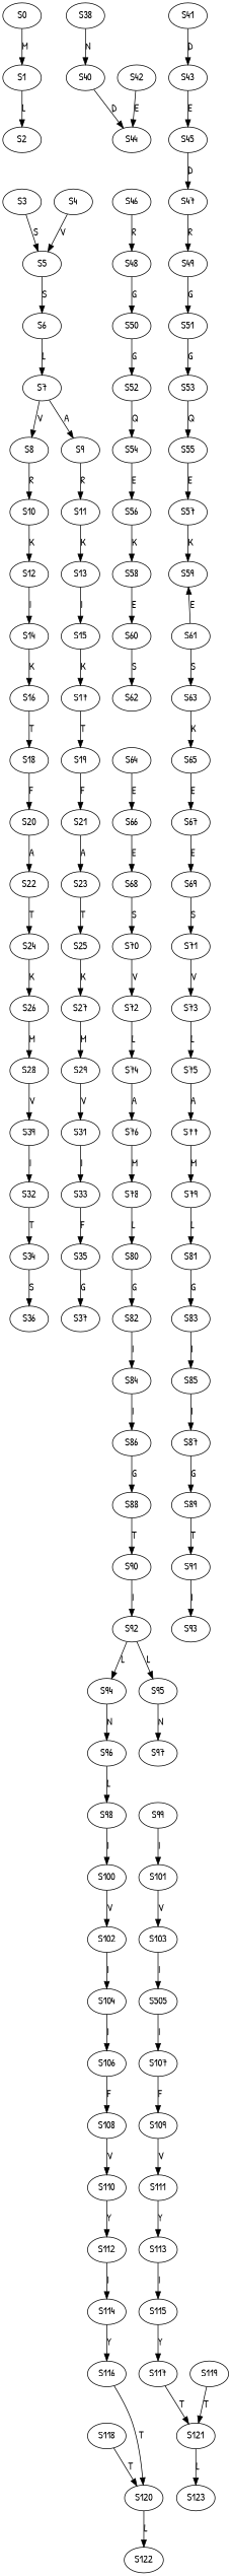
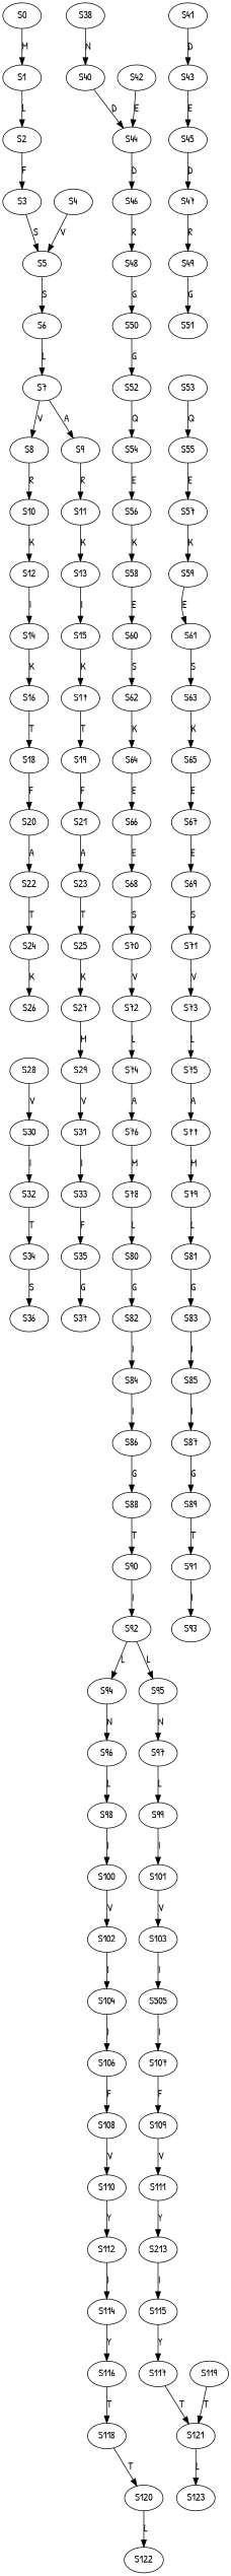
  strict digraph {
    fontname="Patrick Hand"
    node [fontname="Patrick Hand"]
    edge [fontname="Patrick Hand"]
    S0
    S1
    S2
    S3
    S5
    S4
    S6
    S7
    S8
    S9
    S10
    S11
    S12
    S13
    S14
    S15
    S16
    S17
    S18
    S19
    S20
    S21
    S22
    S23
    S24
    S25
    S26
    S27
    S28
    S29
-   S30 [label=S39]
+   S30
    S31
    S32
    S33
    S34
    S35
    S36
    S37
    S38
    S40
    S44
    S41
    S43
    S42
    S45
    S46
    S47
    S48
    S49
    S50
    S51
    S52
    S53
    S54
    S55
    S56
    S57
    S58
    S59
    S60
    S61
    S62
    S63
    S64
    S65
    S66
    S67
    S68
    S69
    S70
    S71
    S72
    S73
    S74
    S75
    S76
    S77
    S78
    S79
    S80
    S81
    S82
    S83
    S84
    S85
    S86
    S87
    S88
    S89
    S90
    S91
    S92
    S93
    S94
    S95
    S96
    S97
    S98
    S99
    S100
    S101
    S102
    S103
    S104
    n105 [label=S505]
    S106
    S107
    S108
    S109
    S110
    S111
    S112
-   S113
+   S113 [label=S213]
    S114
    S115
    S116
    S117
    S118
    S121
    S120
    S119
    S122
    S123
    S0 -> S1 [label=M]
    S1 -> S2 [label=L]
+   S2 -> S3 [label=F]
    S3 -> S5 [label=S]
    S5 -> S6 [label=S]
    S4 -> S5 [label=V]
    S6 -> S7 [label=L]
    S7 -> S8 [label=V]
    S7 -> S9 [label=A]
    S8 -> S10 [label=R]
    S9 -> S11 [label=R]
    S10 -> S12 [label=K]
    S11 -> S13 [label=K]
    S12 -> S14 [label=I]
    S13 -> S15 [label=I]
    S14 -> S16 [label=K]
    S15 -> S17 [label=K]
    S16 -> S18 [label=T]
    S17 -> S19 [label=T]
    S18 -> S20 [label=F]
    S19 -> S21 [label=F]
    S20 -> S22 [label=A]
    S21 -> S23 [label=A]
    S22 -> S24 [label=T]
    S23 -> S25 [label=T]
    S24 -> S26 [label=K]
    S25 -> S27 [label=K]
-   S26 -> S28 [label=M]
    S27 -> S29 [label=M]
    S28 -> S30 [label=V]
    S29 -> S31 [label=V]
    S30 -> S32 [label=I]
    S31 -> S33 [label=I]
    S32 -> S34 [label=T]
    S33 -> S35 [label=F]
    S34 -> S36 [label=S]
    S35 -> S37 [label=G]
    S38 -> S40 [label=N]
    S40 -> S44 [label=D]
+   S44 -> S46 [label=D]
    S41 -> S43 [label=D]
    S43 -> S45 [label=E]
    S42 -> S44 [label=E]
    S45 -> S47 [label=D]
    S46 -> S48 [label=R]
    S47 -> S49 [label=R]
    S48 -> S50 [label=G]
    S49 -> S51 [label=G]
    S50 -> S52 [label=G]
-   S51 -> S53 [label=G]
    S52 -> S54 [label=Q]
    S53 -> S55 [label=Q]
    S54 -> S56 [label=E]
    S55 -> S57 [label=E]
    S56 -> S58 [label=K]
    S57 -> S59 [label=K]
    S58 -> S60 [label=E]
-   S61 -> S59 [label=E]
+   S59 -> S61 [label=E]
    S60 -> S62 [label=S]
    S61 -> S63 [label=S]
+   S62 -> S64 [label=K]
    S63 -> S65 [label=K]
    S64 -> S66 [label=E]
    S65 -> S67 [label=E]
    S66 -> S68 [label=E]
    S67 -> S69 [label=E]
    S68 -> S70 [label=S]
    S69 -> S71 [label=S]
    S70 -> S72 [label=V]
    S71 -> S73 [label=V]
    S72 -> S74 [label=L]
    S73 -> S75 [label=L]
    S74 -> S76 [label=A]
    S75 -> S77 [label=A]
    S76 -> S78 [label=M]
    S77 -> S79 [label=M]
    S78 -> S80 [label=L]
    S79 -> S81 [label=L]
    S80 -> S82 [label=G]
    S81 -> S83 [label=G]
    S82 -> S84 [label=I]
    S83 -> S85 [label=I]
    S84 -> S86 [label=I]
    S85 -> S87 [label=I]
    S86 -> S88 [label=G]
    S87 -> S89 [label=G]
    S88 -> S90 [label=T]
    S89 -> S91 [label=T]
    S90 -> S92 [label=I]
    S91 -> S93 [label=I]
    S92 -> S94 [label=L]
    S92 -> S95 [label=L]
    S94 -> S96 [label=N]
    S95 -> S97 [label=N]
    S96 -> S98 [label=L]
+   S97 -> S99 [label=L]
    S98 -> S100 [label=I]
    S99 -> S101 [label=I]
    S100 -> S102 [label=V]
    S101 -> S103 [label=V]
    S102 -> S104 [label=I]
    S103 -> n105 [label=I]
    S104 -> S106 [label=I]
    n105 -> S107 [label=I]
    S106 -> S108 [label=F]
    S107 -> S109 [label=F]
    S108 -> S110 [label=V]
    S109 -> S111 [label=V]
    S110 -> S112 [label=Y]
    S111 -> S113 [label=Y]
    S112 -> S114 [label=I]
    S113 -> S115 [label=I]
    S114 -> S116 [label=Y]
    S115 -> S117 [label=Y]
-   S116 -> S120 [label=T]
+   S116 -> S118 [label=T]
    S117 -> S121 [label=T]
    S118 -> S120 [label=T]
    S121 -> S123 [label=L]
    S120 -> S122 [label=L]
    S119 -> S121 [label=T]
  }
